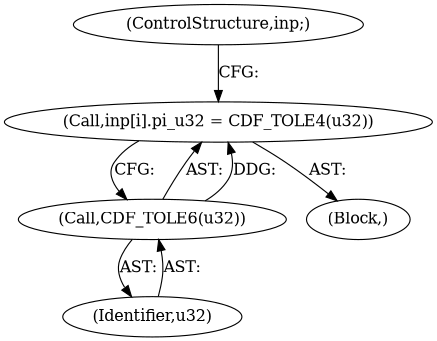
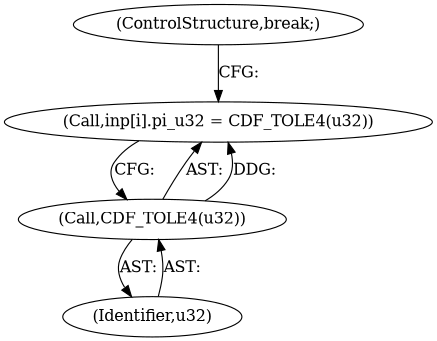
  digraph {
    n1 [label="(Call,inp[i].pi_u32 = CDF_TOLE4(u32))"]
-   n2 [label="(Call,CDF_TOLE6(u32))"]
-   n3 [label="(Block,)"]
+   n2 [label="(Call,CDF_TOLE4(u32))"]
    n4 [label="(Identifier,u32)"]
-   n5 [label="(ControlStructure,inp;)"]
+   n5 [label="(ControlStructure,break;)"]
    n1 -> n2 [label="CFG: "]
-   n1 -> n3 [label="AST: "]
    n2 -> n1 [label="AST: "]
    n2 -> n1 [label="DDG: "]
    n2 -> n4 [label="AST: "]
    n4 -> n2 [label="AST: "]
    n5 -> n1 [label="CFG: "]
  }
